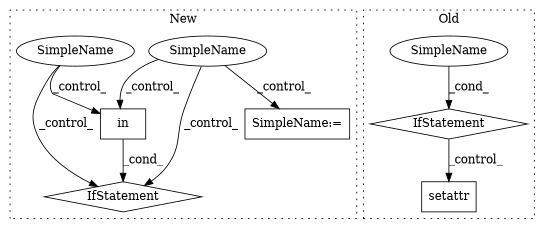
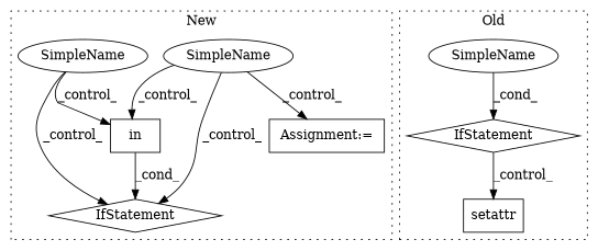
  digraph {
    node [a=42 shape=box]
    n1 [a=105 l=18 label=in s=1415]
    n2 [a=25 l="10,2" label=IfStatement s="1405,1433" shape=diamond]
    n3 [label=SimpleName shape=ellipse]
    n4 [label=SimpleName shape=ellipse]
-   n5 [a=7 l=1 label="SimpleName:=" s=1568]
+   n5 [a=7 l=1 label="Assignment:=" s=1568]
    n6 [a=32 l="8,1" label=setattr s="514,554"]
    n7 [a=25 l="4,2" label=IfStatement s="484,504" shape=diamond]
    n8 [label=SimpleName shape=ellipse]
    subgraph cluster_1 {
      label=New
      style=dotted
      n1
      n2
      n3
      n4
      n5
    }
    subgraph cluster_2 {
      label=Old
      style=dotted
      n6
      n7
      n8
    }
    n1 -> n2 [label=_cond_]
    n3 -> n1 [label=_control_]
    n3 -> n2 [label=_control_]
    n3 -> n5 [label=_control_]
    n4 -> n1 [label=_control_]
    n4 -> n2 [label=_control_]
    n7 -> n6 [label=_control_]
    n8 -> n7 [label=_cond_]
  }
